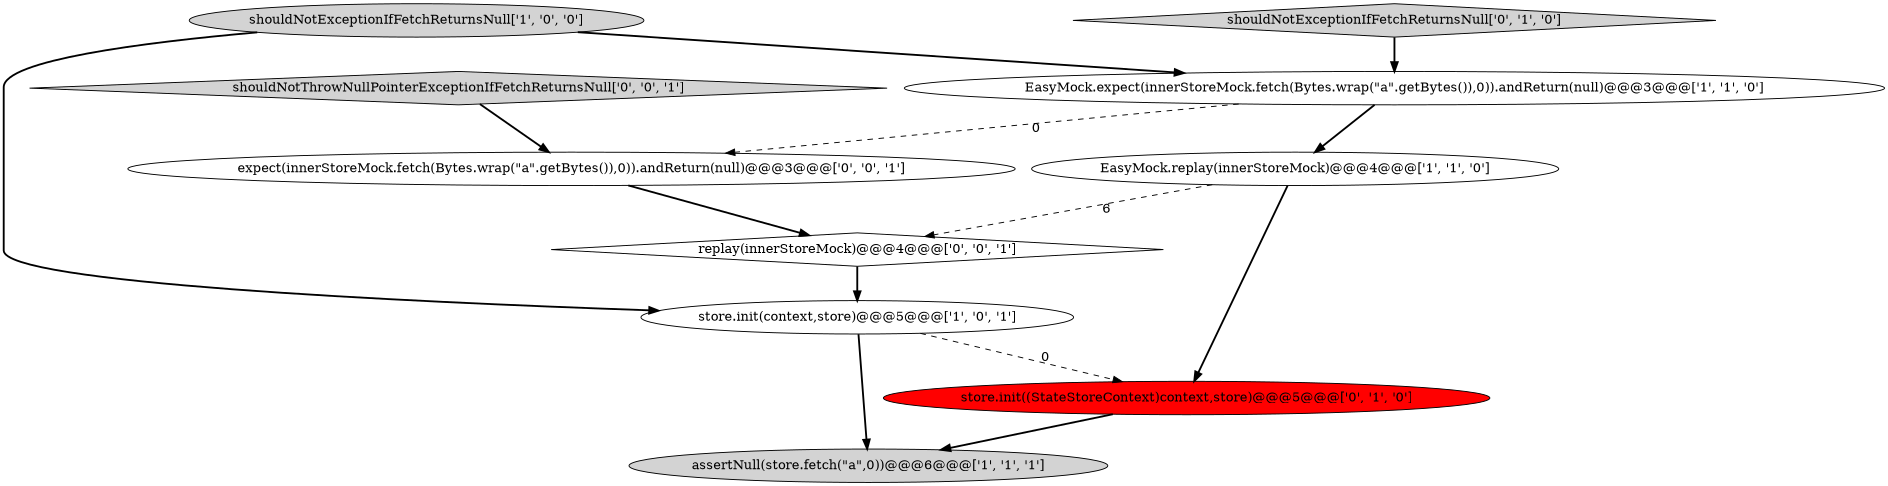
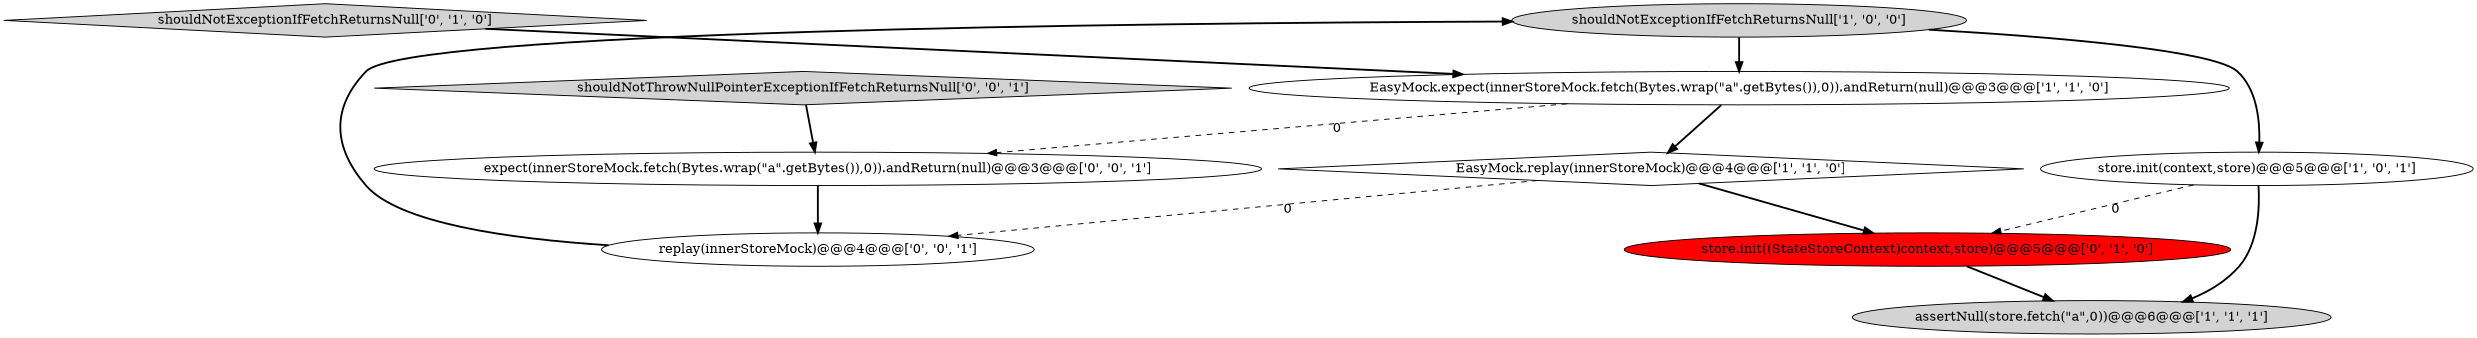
  digraph {
    node [fillcolor=white shape=ellipse style=filled]
    edge [style=bold]
    n1 [fillcolor=red label="store.init((StateStoreContext)context,store)@@@5@@@['0', '1', '0']"]
    n2 [fillcolor=lightgray label="assertNull(store.fetch(\"a\",0))@@@6@@@['1', '1', '1']"]
    n3 [fillcolor=lightgray label="shouldNotExceptionIfFetchReturnsNull['0', '1', '0']" shape=diamond]
    n4 [label="EasyMock.expect(innerStoreMock.fetch(Bytes.wrap(\"a\".getBytes()),0)).andReturn(null)@@@3@@@['1', '1', '0']"]
    n5 [label="expect(innerStoreMock.fetch(Bytes.wrap(\"a\".getBytes()),0)).andReturn(null)@@@3@@@['0', '0', '1']"]
-   n6 [label="EasyMock.replay(innerStoreMock)@@@4@@@['1', '1', '0']"]
-   n7 [label="replay(innerStoreMock)@@@4@@@['0', '0', '1']" shape=diamond]
+   n6 [label="EasyMock.replay(innerStoreMock)@@@4@@@['1', '1', '0']" shape=diamond]
+   n7 [label="replay(innerStoreMock)@@@4@@@['0', '0', '1']"]
    n8 [fillcolor=lightgray label="shouldNotExceptionIfFetchReturnsNull['1', '0', '0']"]
    n9 [label="store.init(context,store)@@@5@@@['1', '0', '1']"]
    n10 [fillcolor=lightgray label="shouldNotThrowNullPointerExceptionIfFetchReturnsNull['0', '0', '1']" shape=diamond]
    n1 -> n2
    n3 -> n4
    n4 -> n5 [label=0 style=dashed]
    n4 -> n6
    n5 -> n7
    n6 -> n1
-   n6 -> n7 [label=6 style=dashed]
-   n7 -> n9
+   n6 -> n7 [label=0 style=dashed]
+   n7 -> n8
    n8 -> n4
    n8 -> n9
    n9 -> n1 [label=0 style=dashed]
    n9 -> n2
    n10 -> n5
  }
